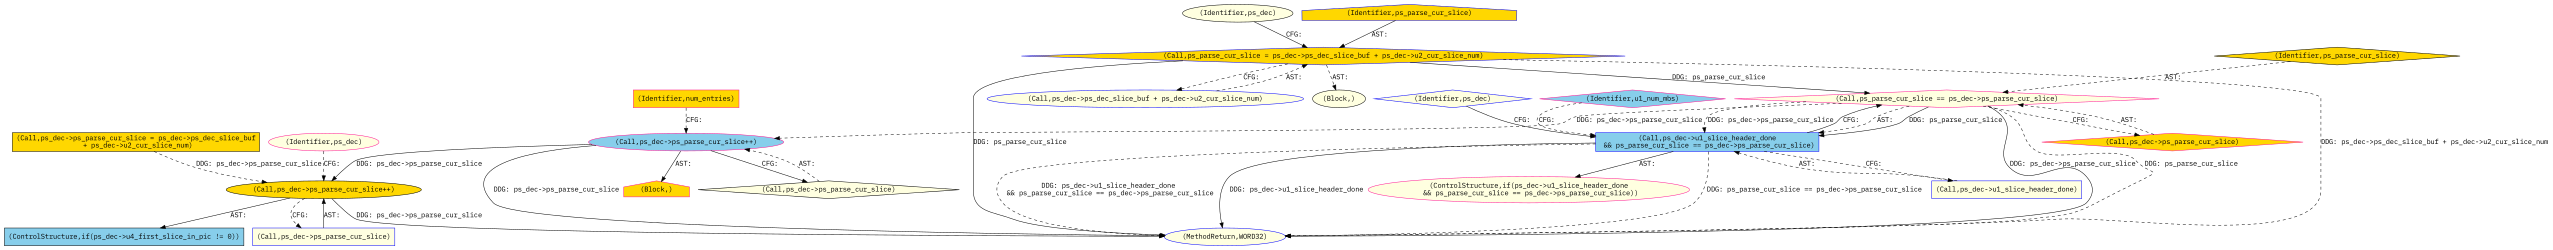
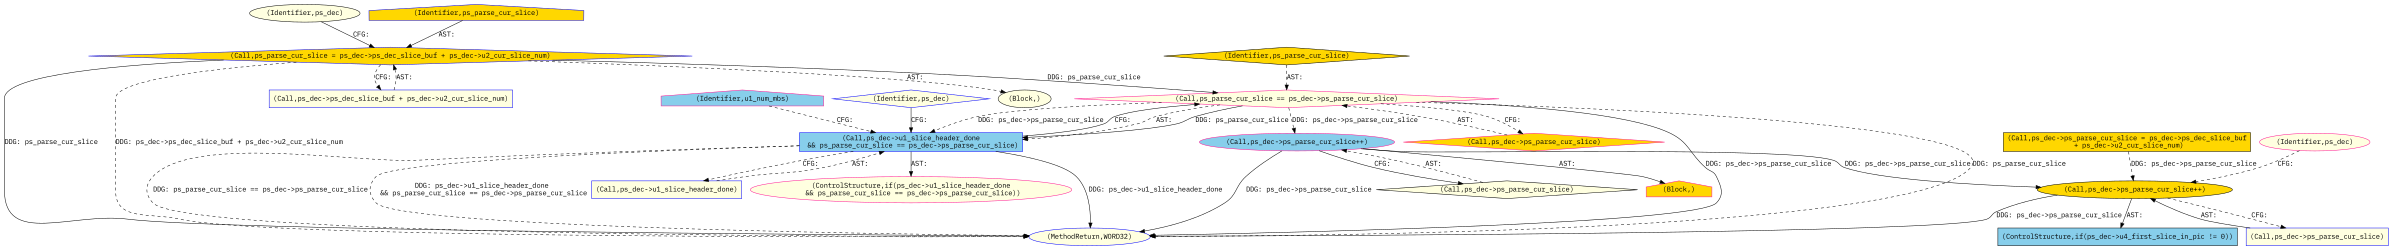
  digraph {
    fontname="IBM Plex Mono"
    node [color=blue fillcolor=lightyellow fontname="IBM Plex Mono" shape=ellipse style=filled]
    edge [fontname="IBM Plex Mono" style=dashed]
    n1 [fillcolor=gold label="(Call,ps_parse_cur_slice = ps_dec->ps_dec_slice_buf + ps_dec->u2_cur_slice_num)" shape=diamond]
    n2 [color=deeppink label="(Call,ps_parse_cur_slice == ps_dec->ps_parse_cur_slice)" shape=diamond]
-   n3 [label="(Call,ps_dec->ps_dec_slice_buf + ps_dec->u2_cur_slice_num)"]
+   n3 [label="(Call,ps_dec->ps_dec_slice_buf + ps_dec->u2_cur_slice_num)" shape=box]
    n4 [label="(MethodReturn,WORD32)"]
    n5 [color=black label="(Block,)"]
    n6 [fillcolor=skyblue label="(Call,ps_dec->u1_slice_header_done\n && ps_parse_cur_slice == ps_dec->ps_parse_cur_slice)" shape=box]
    n7 [color=deeppink fillcolor=skyblue label="(Call,ps_dec->ps_parse_cur_slice++)"]
    n8 [color=deeppink fillcolor=gold label="(Call,ps_dec->ps_parse_cur_slice)" shape=diamond]
    n9 [color=deeppink label="(ControlStructure,if(ps_dec->u1_slice_header_done\n && ps_parse_cur_slice == ps_dec->ps_parse_cur_slice))"]
    n10 [label="(Call,ps_dec->u1_slice_header_done)" shape=box]
    n11 [color=black fillcolor=gold label="(Call,ps_dec->ps_parse_cur_slice++)"]
    n12 [color=deeppink fillcolor=gold label="(Block,)" shape=house]
    n13 [color=black label="(Call,ps_dec->ps_parse_cur_slice)" shape=diamond]
    n14 [label="(Call,ps_dec->ps_parse_cur_slice)" shape=box]
    n15 [color=black fillcolor=skyblue label="(ControlStructure,if(ps_dec->u4_first_slice_in_pic != 0))" shape=box]
    n16 [color=deeppink label="(Identifier,ps_dec)"]
-   n17 [color=deeppink fillcolor=skyblue label="(Identifier,u1_num_mbs)" shape=diamond]
+   n17 [color=deeppink fillcolor=skyblue label="(Identifier,u1_num_mbs)" shape=house]
    n18 [color=black fillcolor=gold label="(Identifier,ps_parse_cur_slice)" shape=diamond]
    n19 [color=black fillcolor=gold label="(Call,ps_dec->ps_parse_cur_slice = ps_dec->ps_dec_slice_buf\n + ps_dec->u2_cur_slice_num)" shape=box]
    n20 [color=black label="(Identifier,ps_dec)"]
    n21 [fillcolor=gold label="(Identifier,ps_parse_cur_slice)" shape=house]
-   n22 [color=deeppink fillcolor=gold label="(Identifier,num_entries)" shape=box]
    n23 [label="(Identifier,ps_dec)" shape=diamond]
    n1 -> n2 [label="DDG: ps_parse_cur_slice" style=solid]
    n1 -> n3 [label="CFG: "]
    n1 -> n4 [label="DDG: ps_dec->ps_dec_slice_buf + ps_dec->u2_cur_slice_num"]
    n1 -> n4 [label="DDG: ps_parse_cur_slice" style=solid]
    n1 -> n5 [label="AST: "]
    n2 -> n4 [label="DDG: ps_dec->ps_parse_cur_slice" style=solid]
    n2 -> n4 [label="DDG: ps_parse_cur_slice"]
    n2 -> n6 [label="AST: "]
    n2 -> n6 [label="DDG: ps_parse_cur_slice" style=solid]
    n2 -> n6 [label="DDG: ps_dec->ps_parse_cur_slice"]
    n2 -> n7 [label="DDG: ps_dec->ps_parse_cur_slice"]
    n2 -> n8 [label="CFG: "]
    n3 -> n1 [label="AST: "]
    n6 -> n2 [label="CFG: " style=solid]
    n6 -> n4 [label="DDG: ps_dec->u1_slice_header_done\n && ps_parse_cur_slice == ps_dec->ps_parse_cur_slice"]
    n6 -> n4 [label="DDG: ps_dec->u1_slice_header_done" style=solid]
    n6 -> n4 [label="DDG: ps_parse_cur_slice == ps_dec->ps_parse_cur_slice"]
    n6 -> n9 [label="AST: " style=solid]
    n6 -> n10 [label="CFG: "]
    n7 -> n4 [label="DDG: ps_dec->ps_parse_cur_slice" style=solid]
    n7 -> n11 [label="DDG: ps_dec->ps_parse_cur_slice" style=solid]
    n7 -> n12 [label="AST: " style=solid]
    n7 -> n13 [label="CFG: " style=solid]
    n8 -> n2 [label="AST: "]
    n10 -> n6 [label="AST: "]
    n11 -> n4 [label="DDG: ps_dec->ps_parse_cur_slice" style=solid]
    n11 -> n14 [label="CFG: "]
    n11 -> n15 [label="AST: " style=solid]
    n13 -> n7 [label="AST: "]
    n14 -> n11 [label="AST: " style=solid]
    n16 -> n11 [label="CFG: "]
    n17 -> n6 [label="CFG: "]
    n18 -> n2 [label="AST: "]
    n19 -> n11 [label="DDG: ps_dec->ps_parse_cur_slice"]
    n20 -> n1 [label="CFG: " style=solid]
    n21 -> n1 [label="AST: " style=solid]
-   n22 -> n7 [label="CFG: "]
    n23 -> n6 [label="CFG: " style=solid]
  }
